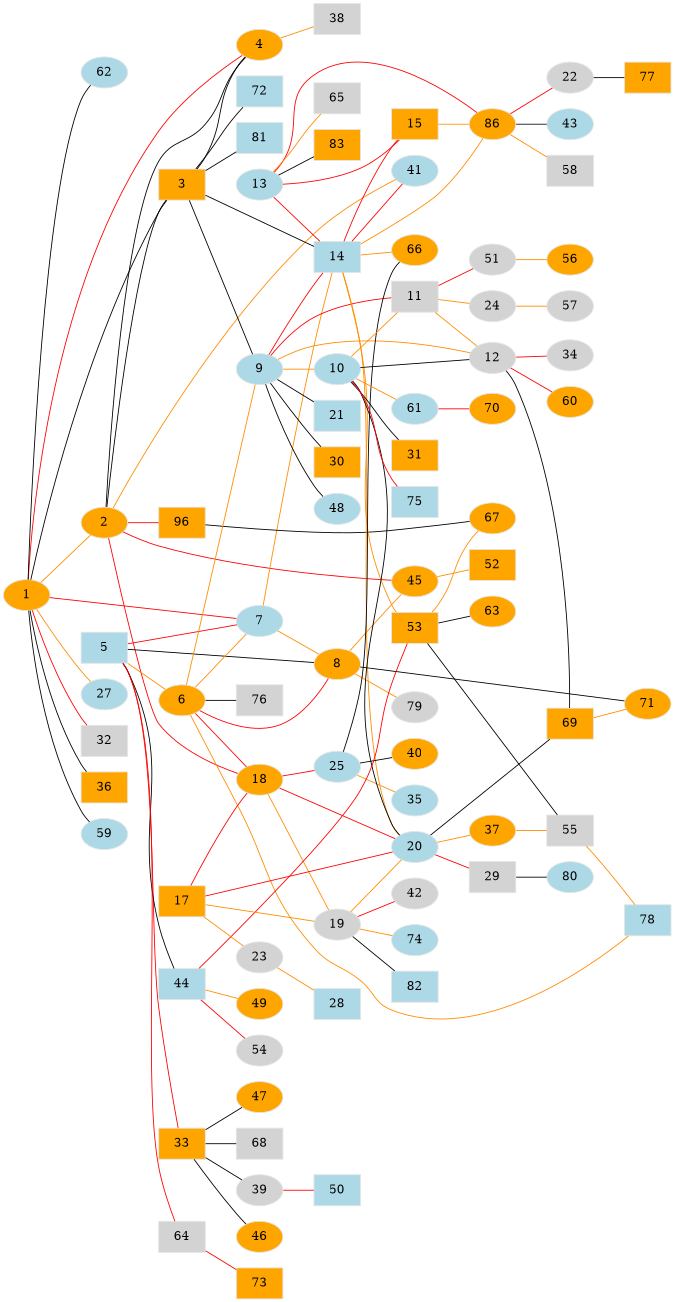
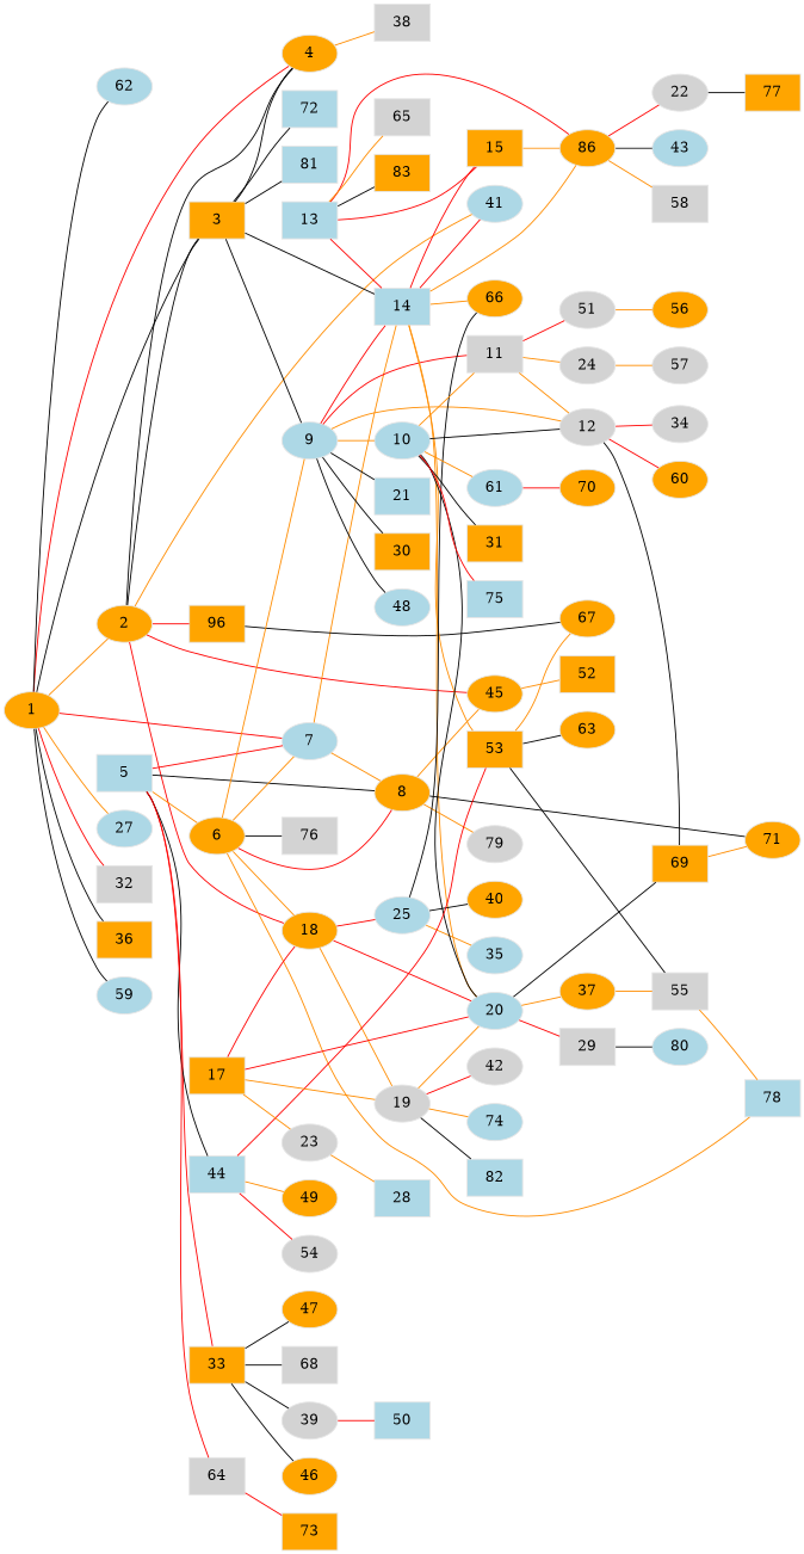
  graph {
    rankdir=LR
    node [color=gray90 fillcolor=orange shape=ellipse style=filled]
    edge [color=darkorange]
    1
    2
    3 [shape=box]
    4
    7 [fillcolor=lightblue]
    27 [fillcolor=lightblue]
    32 [fillcolor=lightgrey shape=box]
    36 [shape=box]
    59 [fillcolor=lightblue]
    62 [fillcolor=lightblue]
    18
    n12 [label=96 shape=box]
    41 [fillcolor=lightblue]
    45
    9 [fillcolor=lightblue]
    14 [fillcolor=lightblue shape=box]
    72 [fillcolor=lightblue shape=box]
    81 [fillcolor=lightblue shape=box]
    38 [fillcolor=lightgrey shape=box]
    8
    20 [fillcolor=lightblue]
    19 [fillcolor=lightgrey]
    25 [fillcolor=lightblue]
    67
    52 [shape=box]
    10 [fillcolor=lightblue]
    11 [fillcolor=lightgrey shape=box]
    12 [fillcolor=lightgrey]
    21 [fillcolor=lightblue shape=box]
    30 [shape=box]
    48 [fillcolor=lightblue]
    15 [shape=box]
    n33 [label=86]
    53 [shape=box]
    66
    5 [fillcolor=lightblue shape=box]
    6
    33 [shape=box]
    44 [fillcolor=lightblue shape=box]
    64 [fillcolor=lightgrey shape=box]
    76 [fillcolor=lightgrey shape=box]
    78 [fillcolor=lightblue shape=box]
    71
    79 [fillcolor=lightgrey]
    39 [fillcolor=lightgrey]
    46
    47
    68 [fillcolor=lightgrey shape=box]
    49
    54 [fillcolor=lightgrey]
    73 [shape=box]
    31 [shape=box]
    61 [fillcolor=lightblue]
    75 [fillcolor=lightblue shape=box]
    24 [fillcolor=lightgrey]
    51 [fillcolor=lightgrey]
    34 [fillcolor=lightgrey]
    60
    69 [shape=box]
    29 [fillcolor=lightgrey shape=box]
    37
    70
    57 [fillcolor=lightgrey]
    56
-   13 [fillcolor=lightblue]
+   13 [fillcolor=lightblue shape=box]
    65 [fillcolor=lightgrey shape=box]
    83 [shape=box]
    22 [fillcolor=lightgrey]
    43 [fillcolor=lightblue]
    58 [fillcolor=lightgrey shape=box]
    55 [fillcolor=lightgrey shape=box]
    63
    77 [shape=box]
    17 [shape=box]
    23 [fillcolor=lightgrey]
    42 [fillcolor=lightgrey]
    74 [fillcolor=lightblue]
    82 [fillcolor=lightblue shape=box]
    28 [fillcolor=lightblue shape=box]
    35 [fillcolor=lightblue]
    40
    80 [fillcolor=lightblue]
    50 [fillcolor=lightblue shape=box]
    1 -- 2
    1 -- 3 [color=black]
    1 -- 4 [color=red]
    1 -- 7 [color=red]
    1 -- 27
    1 -- 32 [color=red]
    1 -- 36 [color=black]
    1 -- 59 [color=black]
    1 -- 62 [color=black]
    2 -- 3 [color=black]
    2 -- 4 [color=black]
    2 -- 18 [color=red]
    2 -- n12 [color=red]
    2 -- 41
    2 -- 45 [color=red]
    3 -- 4 [color=black]
    3 -- 9 [color=black]
    3 -- 14 [color=black]
    3 -- 72 [color=black]
    3 -- 81 [color=black]
    4 -- 38
    7 -- 14
    7 -- 8
    18 -- 20 [color=red]
    18 -- 19
    18 -- 25 [color=red]
    n12 -- 67 [color=black]
    45 -- 52
    9 -- 14 [color=red]
    9 -- 10
    9 -- 11 [color=red]
    9 -- 12
    9 -- 21 [color=black]
    9 -- 30 [color=black]
    9 -- 48 [color=black]
    14 -- 41 [color=red]
    14 -- 20
    14 -- 15 [color=red]
    14 -- n33
    14 -- 53
    14 -- 66
    8 -- 45
    8 -- 71 [color=black]
    8 -- 79
    20 -- 69 [color=black]
    20 -- 29 [color=red]
    20 -- 37
    19 -- 20
    19 -- 42 [color=red]
    19 -- 74
    19 -- 82 [color=black]
    25 -- 66 [color=black]
    25 -- 35
    25 -- 40 [color=black]
    10 -- 20 [color=black]
    10 -- 11
    10 -- 12 [color=black]
    10 -- 31 [color=black]
    10 -- 61
    10 -- 75 [color=red]
    11 -- 12
    11 -- 24
    11 -- 51 [color=red]
    12 -- 34 [color=red]
    12 -- 60 [color=red]
    12 -- 69 [color=black]
    15 -- n33
    n33 -- 22 [color=red]
    n33 -- 43 [color=black]
    n33 -- 58
    53 -- 67
    53 -- 55 [color=black]
    53 -- 63 [color=black]
    5 -- 7 [color=red]
    5 -- 8 [color=black]
    5 -- 6
    5 -- 33 [color=red]
    5 -- 44 [color=black]
    5 -- 64 [color=red]
    6 -- 7
-   6 -- 18 [color=red]
+   6 -- 18
    6 -- 9
    6 -- 8 [color=red]
    6 -- 76 [color=black]
    6 -- 78
    33 -- 39 [color=black]
    33 -- 46 [color=black]
    33 -- 47 [color=black]
    33 -- 68 [color=black]
    44 -- 53 [color=red]
    44 -- 49
    44 -- 54 [color=red]
    64 -- 73 [color=red]
    39 -- 50 [color=red]
    61 -- 70 [color=red]
    24 -- 57
    51 -- 56
    69 -- 71
    29 -- 80 [color=black]
    37 -- 55
    13 -- 14 [color=red]
    13 -- 15 [color=red]
    13 -- n33 [color=red]
    13 -- 65
    13 -- 83 [color=black]
    22 -- 77 [color=black]
    55 -- 78
    17 -- 18 [color=red]
    17 -- 20 [color=red]
    17 -- 19
    17 -- 23
    23 -- 28
  }
